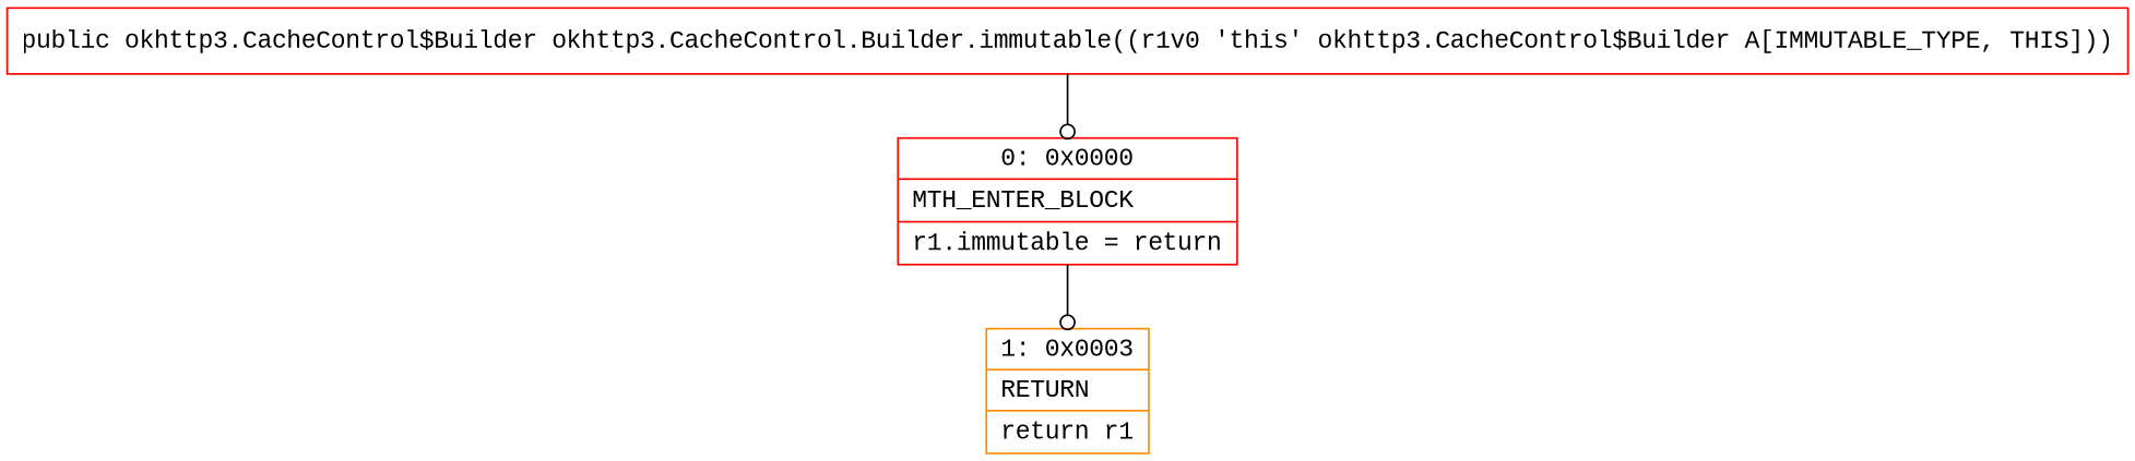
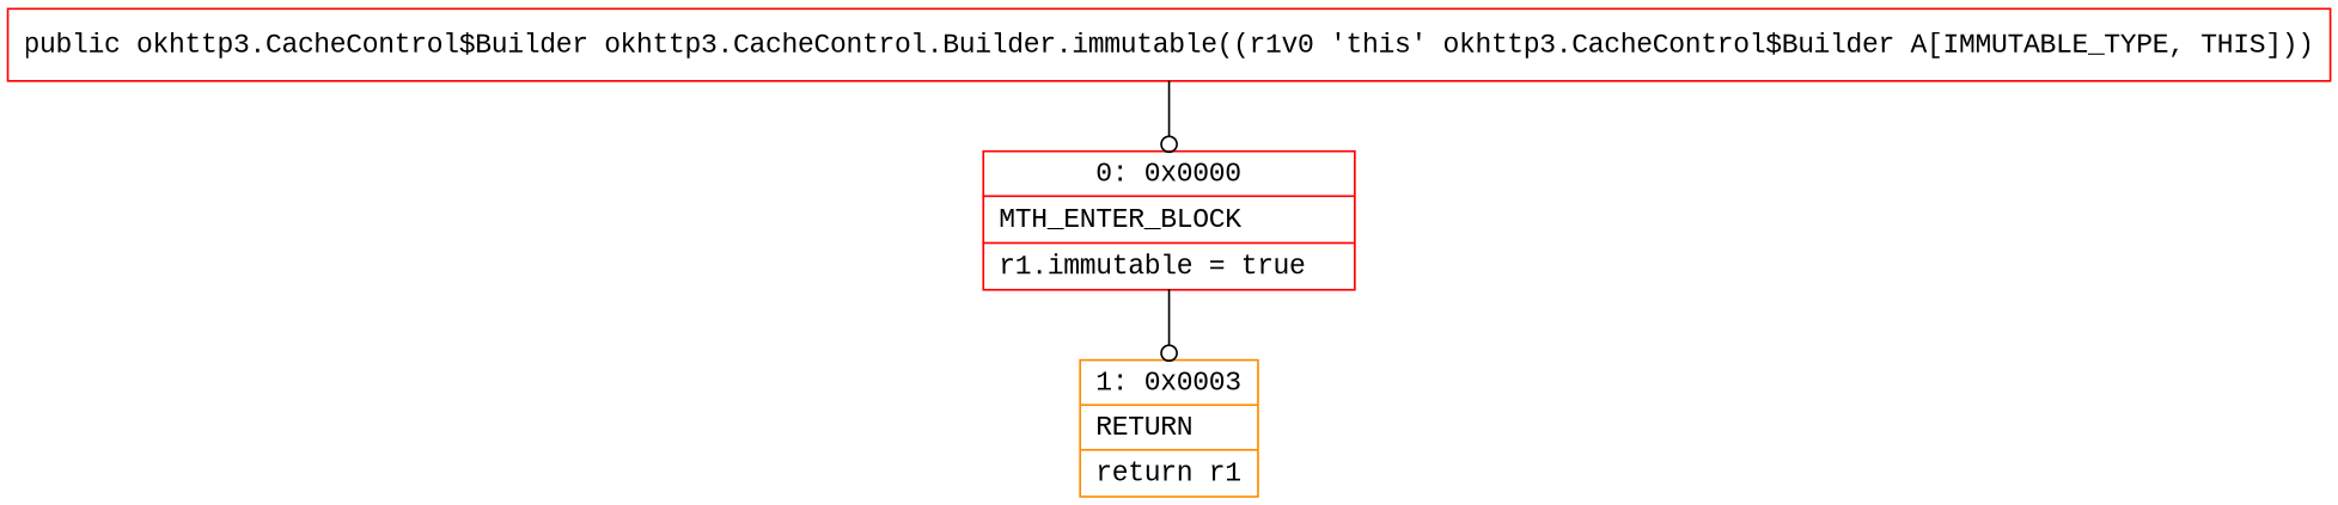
  digraph {
    fontname="Liberation Mono"
    node [shape=record color=red fontname="Liberation Mono"]
    edge [arrowhead=odot fontname="Liberation Mono"]
-   n1 [label="{0\:\ 0x0000|MTH_ENTER_BLOCK\l|r1.immutable = return\l}"]
+   n1 [label="{0\:\ 0x0000|MTH_ENTER_BLOCK\l|r1.immutable = true\l}"]
    n2 [label="{1\:\ 0x0003|RETURN\l|return r1\l}" color=darkorange]
    n3 [label="{public okhttp3.CacheControl$Builder okhttp3.CacheControl.Builder.immutable((r1v0 'this' okhttp3.CacheControl$Builder A[IMMUTABLE_TYPE, THIS])) }"]
    n1 -> n2
    n3 -> n1
  }
